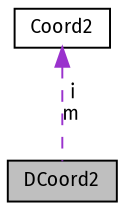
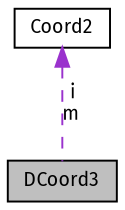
  digraph {
    fontname="Fira Sans"
    node [color=black fontname="Fira Sans" fontsize=10 shape=record style=filled]
-   n1 [fillcolor=grey75 fontcolor=black height=0.2 label=DCoord2 width=0.4]
+   n1 [fillcolor=grey75 fontcolor=black height=0.2 label=DCoord3 width=0.4]
    n2 [fillcolor=white height=0.2 label=Coord2 width=0.4]
    n2 -> n1 [color=darkorchid3 dir=back fontname="Fira Sans" fontsize=10 label=" i\nm" labelfontname=Helvetica labelfontsize=10 style=dashed]
  }
